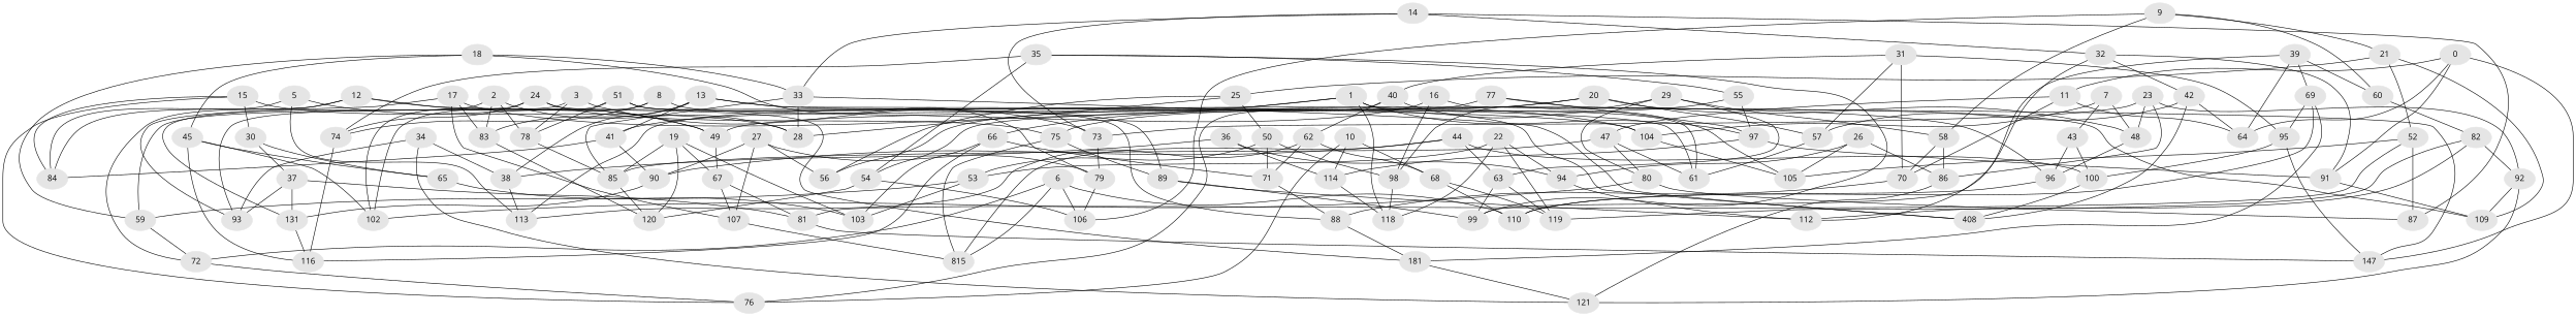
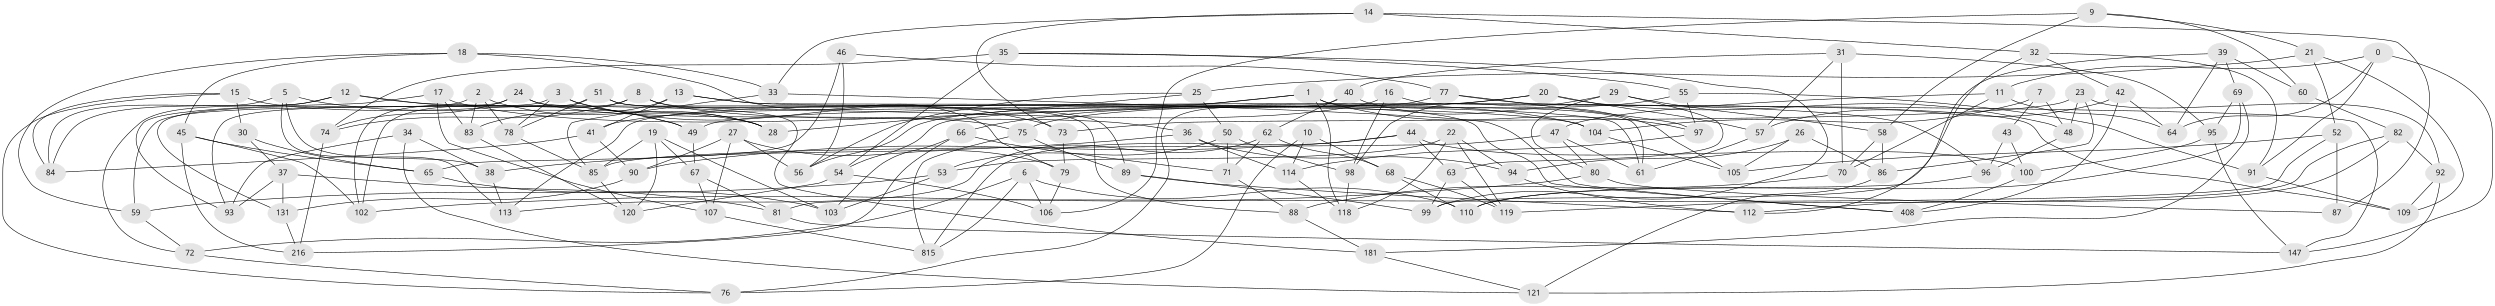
  graph {
    fontname="Open Sans"
    node [color=gray90 fontname="Open Sans" style=filled]
    edge [fontname="Open Sans"]
    1
    56
    61
    66
    97
    118
    103
-   116
+   116 [label=216]
    71
    114
    2
    28
    59
    78
    83
    72
    85
    120
    3
    73
    93
    79
    n23 [label=0]
    11
    64
    91
    n27 [label=147]
    47
    70
    109
    5
    38
    49
    84
    113
    67
    6
    106
    110
    n40 [label=815]
    76
    7
    43
    48
    104
    10
    68
    96
    100
    105
    8
    36
    74
    102
    n55 [label=408]
    94
    9
    21
    58
    60
    25
    52
    86
    82
    119
    80
    88
    12
    13
    41
    90
    14
    32
    33
    87
    42
    112
    15
    30
    37
    65
    16
    98
    17
    107
    18
    45
    19
    81
    20
    54
    57
    50
    22
    53
    23
    92
    121
    24
    75
    n101 [label=131]
    n102 [label=181]
    89
    26
    34
    27
    29
    63
    99
    31
    40
    95
    62
    35
    55
    39
    69
+   46
    77
    44
    51
    1 -- 56
    1 -- 61
    1 -- 66
    1 -- 97
    1 -- 118
    66 -- 103
    66 -- 116
    66 -- 71
    97 -- 114
    71 -- 88
    114 -- 118
    2 -- 28
    2 -- 59
    2 -- 78
    2 -- 83
    59 -- 72
    78 -- 85
    83 -- 120
    72 -- 76
    85 -- 120
-   33 -- 28
+   3 -- 28
    3 -- 78
    3 -- 73
    3 -- 93
    73 -- 79
    79 -- 106
    n23 -- 11
    n23 -- 64
    n23 -- 91
    n23 -- n27
    11 -- 64
    11 -- 47
    11 -- 70
    91 -- 109
    47 -- 61
    47 -- 85
    47 -- 80
    70 -- 88
-   13 -- 38
+   5 -- 38
    5 -- 49
    5 -- 84
    5 -- 113
    38 -- 113
    49 -- 67
    67 -- 107
    67 -- 81
    6 -- 72
    6 -- 106
    6 -- 110
    6 -- n40
    7 -- 43
    7 -- 48
    7 -- 104
    43 -- 96
    43 -- 100
    48 -- 96
    104 -- 105
    10 -- 114
    10 -- 76
    10 -- 68
    68 -- 110
    68 -- 119
    96 -- 110
    100 -- n55
+   8 -- 36
    8 -- 74
    8 -- 102
    8 -- n55
    36 -- 114
    36 -- 38
    36 -- 94
    74 -- 116
    94 -- 112
    9 -- 106
    9 -- 21
    9 -- 58
    9 -- 60
    21 -- 109
    21 -- 25
    21 -- 52
    58 -- 70
    58 -- 86
    60 -- 82
    25 -- 56
    25 -- 28
    25 -- 50
    52 -- 105
    52 -- 87
    52 -- 81
    86 -- 121
    82 -- 119
    82 -- 112
    82 -- 92
    80 -- 102
    80 -- 87
    88 -- n102
    12 -- 72
    12 -- 49
    12 -- 84
    12 -- 104
    13 -- 61
    13 -- 83
    13 -- 96
    13 -- 41
    41 -- 84
    41 -- 90
    90 -- n101
    14 -- 73
    14 -- 32
    14 -- 33
    14 -- 87
    32 -- 91
    32 -- 42
    32 -- 112
    33 -- 85
    33 -- n55
    42 -- 64
    42 -- n55
    42 -- 57
    15 -- 28
    15 -- 84
    15 -- 76
    15 -- 30
    30 -- 37
    30 -- 65
    37 -- 93
    37 -- 81
    37 -- n101
    65 -- 103
    16 -- n27
    16 -- 41
    16 -- 98
    98 -- 118
    17 -- 83
    17 -- 93
    17 -- 104
    17 -- 107
    107 -- n40
    18 -- 59
    18 -- 79
    18 -- 33
    18 -- 45
    45 -- 116
    45 -- 102
    45 -- 65
    19 -- 103
    19 -- 85
    19 -- 120
    19 -- 67
    81 -- n27
    20 -- 49
    20 -- 48
    20 -- 54
    20 -- 57
    54 -- 120
    54 -- 106
    57 -- 61
    50 -- 71
    50 -- 98
    50 -- 53
    22 -- 118
    22 -- 94
    22 -- 119
    22 -- 53
    53 -- 103
    53 -- 59
    23 -- 73
    23 -- 48
    23 -- 86
    23 -- 92
    92 -- 109
    92 -- 121
    24 -- 74
    24 -- 75
    24 -- n101
    24 -- n102
    75 -- n40
    75 -- 89
    n101 -- 116
    n102 -- 121
    89 -- 112
    89 -- 99
    26 -- 105
    26 -- 94
    26 -- 86
    34 -- 93
    34 -- 38
    34 -- 121
    27 -- 56
    27 -- 79
    27 -- 90
    27 -- 107
    29 -- 58
    29 -- 80
    29 -- 98
    29 -- 63
    63 -- 119
    63 -- 99
    31 -- 70
    31 -- 57
    31 -- 40
    31 -- 95
    40 -- 76
    40 -- 105
    40 -- 62
    95 -- n27
    95 -- 100
    62 -- 71
    62 -- 113
    62 -- 68
    35 -- 74
    35 -- 54
    35 -- 99
    35 -- 55
    55 -- 97
-   97 -- 91
+   55 -- 91
    55 -- 75
    39 -- 64
    39 -- 60
    39 -- 99
    39 -- 69
    69 -- 110
    69 -- n102
    69 -- 95
+   46 -- 56
+   46 -- 65
+   46 -- 77
    77 -- 97
    77 -- 109
    77 -- 113
    44 -- n40
    44 -- 100
    44 -- 90
    44 -- 63
    51 -- 78
    51 -- 102
    51 -- 88
    51 -- 89
  }
